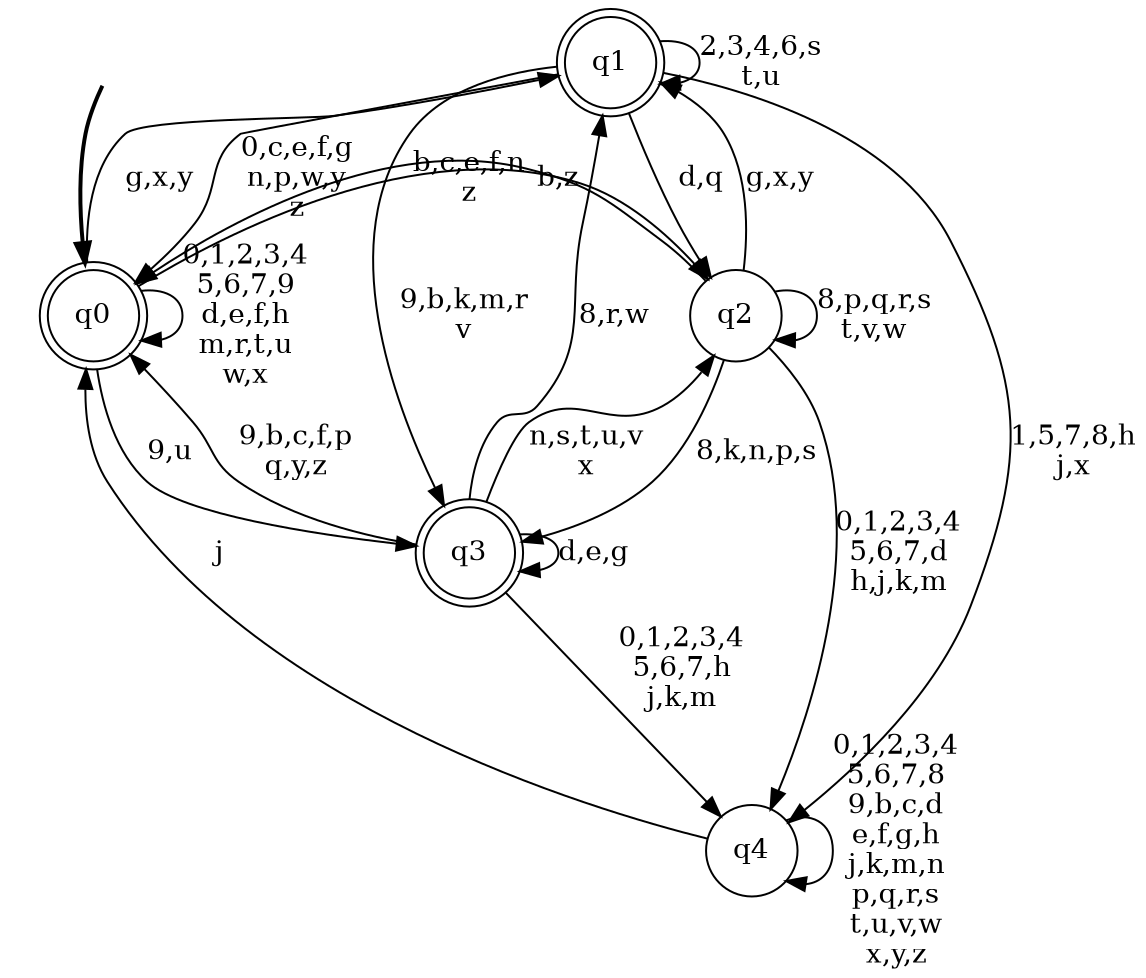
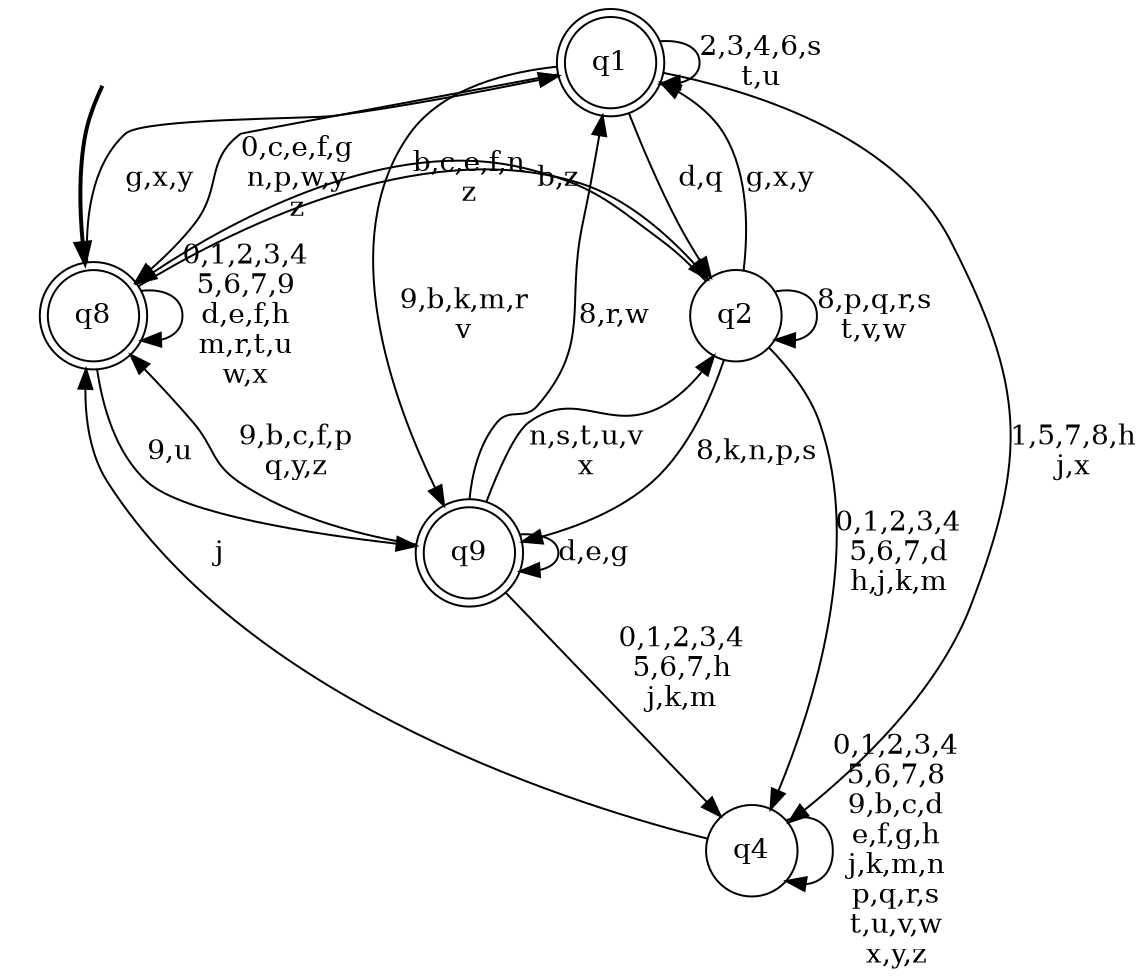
  digraph {
    rankdir=TB
    node [shape=doublecircle style="rounded,filled" color=black fillcolor=white]
    __start0 [height=0 shape=none style=invis width=0 color="" fillcolor=""]
-   n2 [label=q0]
+   n2 [label=q8]
    n3 [label=q1]
    n4 [label=q2 shape=circle style=filled]
-   n5 [label=q3]
+   n5 [label=q9]
    n6 [label=q4 shape=circle style=filled]
    subgraph cluster_1 {
      nodesep=0.15
      ranksep=0.15
      style=invis
      __start0
      n2
    }
    __start0 -> n2 [penwidth=2]
    n2 -> n2 [label="0,1,2,3,4\n5,6,7,9\nd,e,f,h\nm,r,t,u\nw,x"]
    n2 -> n3 [label="g,x,y"]
    n2 -> n4 [label="b,z"]
    n2 -> n5 [label="9,u"]
    n3 -> n2 [label="0,c,e,f,g\nn,p,w,y\nz"]
    n3 -> n3 [label="2,3,4,6,s\nt,u"]
    n3 -> n4 [label="d,q"]
    n3 -> n5 [label="9,b,k,m,r\nv"]
    n3 -> n6 [label="1,5,7,8,h\nj,x"]
    n4 -> n2 [label="b,c,e,f,n\nz"]
    n4 -> n3 [label="g,x,y"]
    n4 -> n4 [label="8,p,q,r,s\nt,v,w"]
    n4 -> n5 [label="8,k,n,p,s"]
    n4 -> n6 [label="0,1,2,3,4\n5,6,7,d\nh,j,k,m"]
    n5 -> n2 [label="9,b,c,f,p\nq,y,z"]
    n5 -> n3 [label="8,r,w"]
    n5 -> n4 [label="n,s,t,u,v\nx"]
    n5 -> n5 [label="d,e,g"]
    n5 -> n6 [label="0,1,2,3,4\n5,6,7,h\nj,k,m"]
    n6 -> n2 [label=j]
    n6 -> n6 [label="0,1,2,3,4\n5,6,7,8\n9,b,c,d\ne,f,g,h\nj,k,m,n\np,q,r,s\nt,u,v,w\nx,y,z"]
  }
